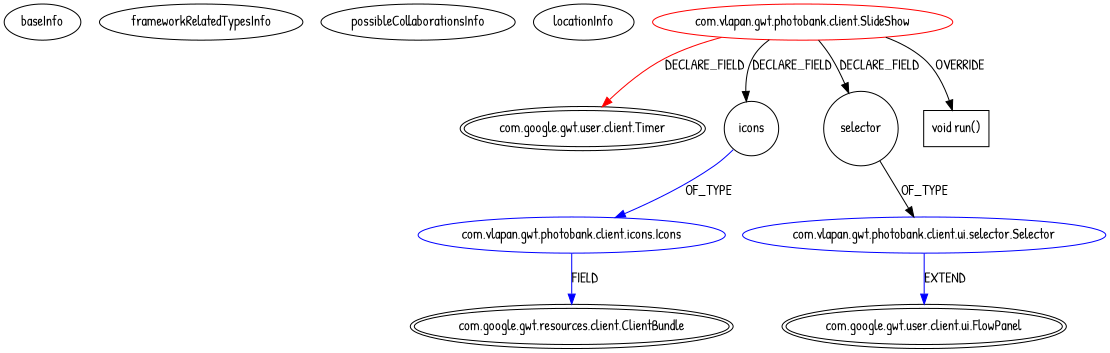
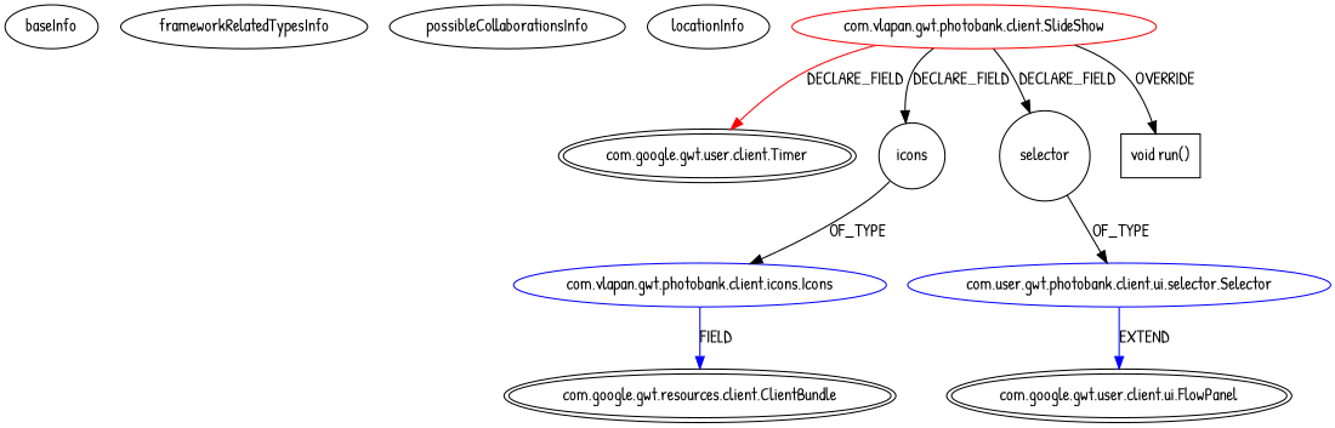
  digraph {
    fontname="Patrick Hand"
    node [fontname="Patrick Hand" isFrameworkType=false]
    edge [fontname="Patrick Hand"]
    baseInfo [category=extension_graph graphId=4585 isAnonymous=false possibleRelation=true isFrameworkType=""]
    frameworkRelatedTypesInfo [0="com.google.gwt.user.client.Timer" isFrameworkType=""]
    possibleCollaborationsInfo [0="4585~FIELD_DECLARATION-~com.google.gwt.user.client.Timer ~com.google.gwt.user.client.ui.FlowPanel ~false~false" 1="4585~FIELD_DECLARATION-~com.google.gwt.user.client.Timer ~com.google.gwt.resources.client.ClientBundle ~false~false" isFrameworkType=""]
    locationInfo [contextSignature=SlideShow filePath="/vlapan-PhotoBank/PhotoBank-master/src/com/vlapan/gwt/photobank/client/SlideShow.java" graphId=4585 projectName="vlapan-PhotoBank" isFrameworkType=""]
    n5 [color=red label="com.vlapan.gwt.photobank.client.SlideShow" vertexType=ROOT_CLIENT_CLASS_DECLARATION]
    n6 [isFrameworkType=true label="com.google.gwt.user.client.Timer" peripheries=2 vertexType=FRAMEWORK_CLASS_TYPE]
    n7 [label=icons shape=circle vertexType=FIELD_DECLARATION]
    n8 [label=selector shape=circle vertexType=FIELD_DECLARATION]
    n9 [label="void run()" shape=box vertexType=OVERRIDING_METHOD_DECLARATION]
    n10 [color=blue label="com.vlapan.gwt.photobank.client.icons.Icons" vertexType=REFERENCE_CLIENT_CLASS_DECLARATION]
-   n11 [color=blue label="com.vlapan.gwt.photobank.client.ui.selector.Selector" vertexType=REFERENCE_CLIENT_CLASS_DECLARATION]
+   n11 [color=blue label="com.user.gwt.photobank.client.ui.selector.Selector" vertexType=REFERENCE_CLIENT_CLASS_DECLARATION]
    n12 [isFrameworkType=true label="com.google.gwt.resources.client.ClientBundle" peripheries=2 vertexType=FRAMEWORK_INTERFACE_TYPE]
    n13 [isFrameworkType=true label="com.google.gwt.user.client.ui.FlowPanel" peripheries=2 vertexType=FRAMEWORK_CLASS_TYPE]
    n5 -> n6 [color=red label=DECLARE_FIELD]
    n5 -> n7 [label=DECLARE_FIELD]
    n5 -> n8 [label=DECLARE_FIELD]
    n5 -> n9 [label=OVERRIDE]
-   n7 -> n10 [label=OF_TYPE color=blue]
+   n7 -> n10 [label=OF_TYPE]
    n8 -> n11 [label=OF_TYPE]
    n10 -> n12 [color=blue label=FIELD]
    n11 -> n13 [color=blue label=EXTEND]
  }
